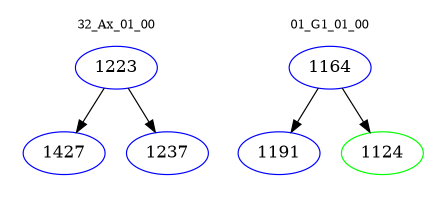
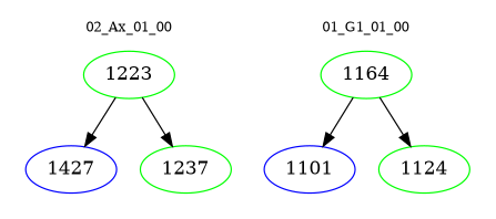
  digraph {
    node [color=green]
    edge [color=black]
-   n1 [color=blue label=1223]
+   n1 [label=1223]
    n2 [color=blue label=1427]
-   n3 [color=blue label=1237]
-   n4 [color=blue label=1164]
-   n5 [color=blue label=1191]
+   n3 [label=1237]
+   n4 [label=1164]
+   n5 [color=blue label=1101]
    n6 [label=1124]
    subgraph cluster_1 {
      color=white
      fontsize=10
-     label="32_Ax_01_00"
+     label="02_Ax_01_00"
      n1
      n2
      n3
    }
    subgraph cluster_2 {
      color=white
      fontsize=10
      label="01_G1_01_00"
      n4
      n5
      n6
    }
    n1 -> n2
    n1 -> n3
    n4 -> n5
    n4 -> n6
  }
